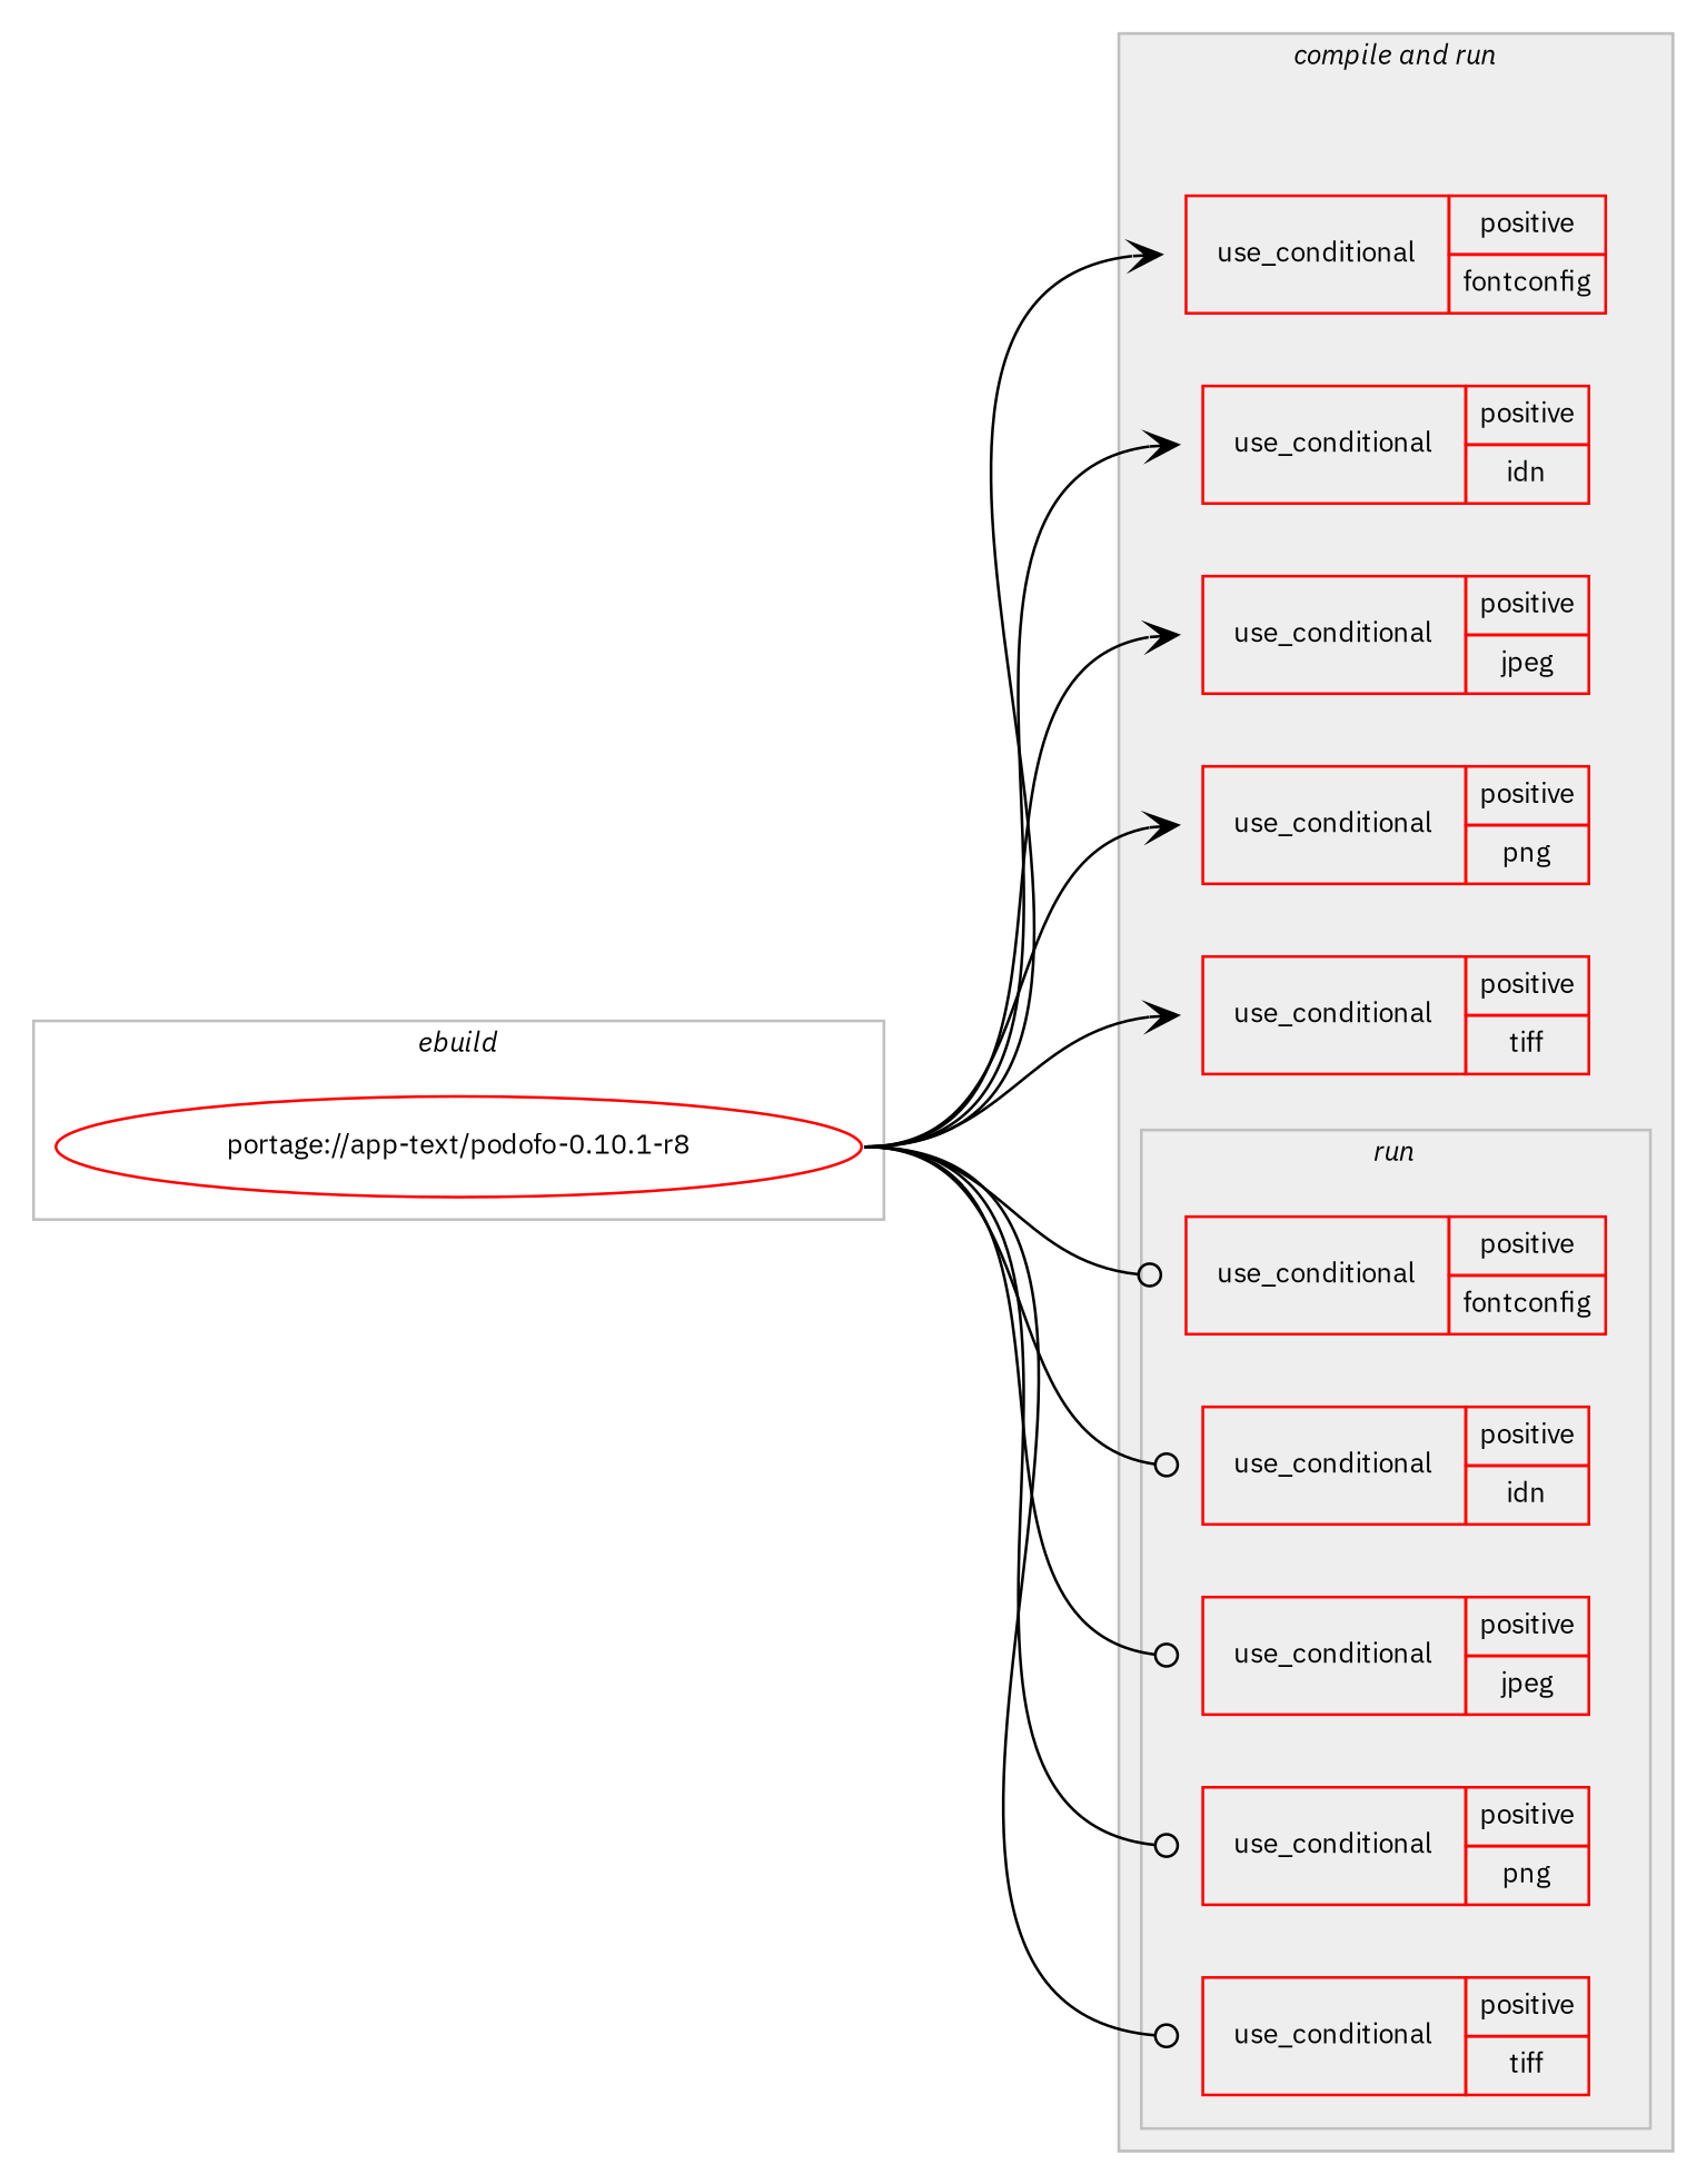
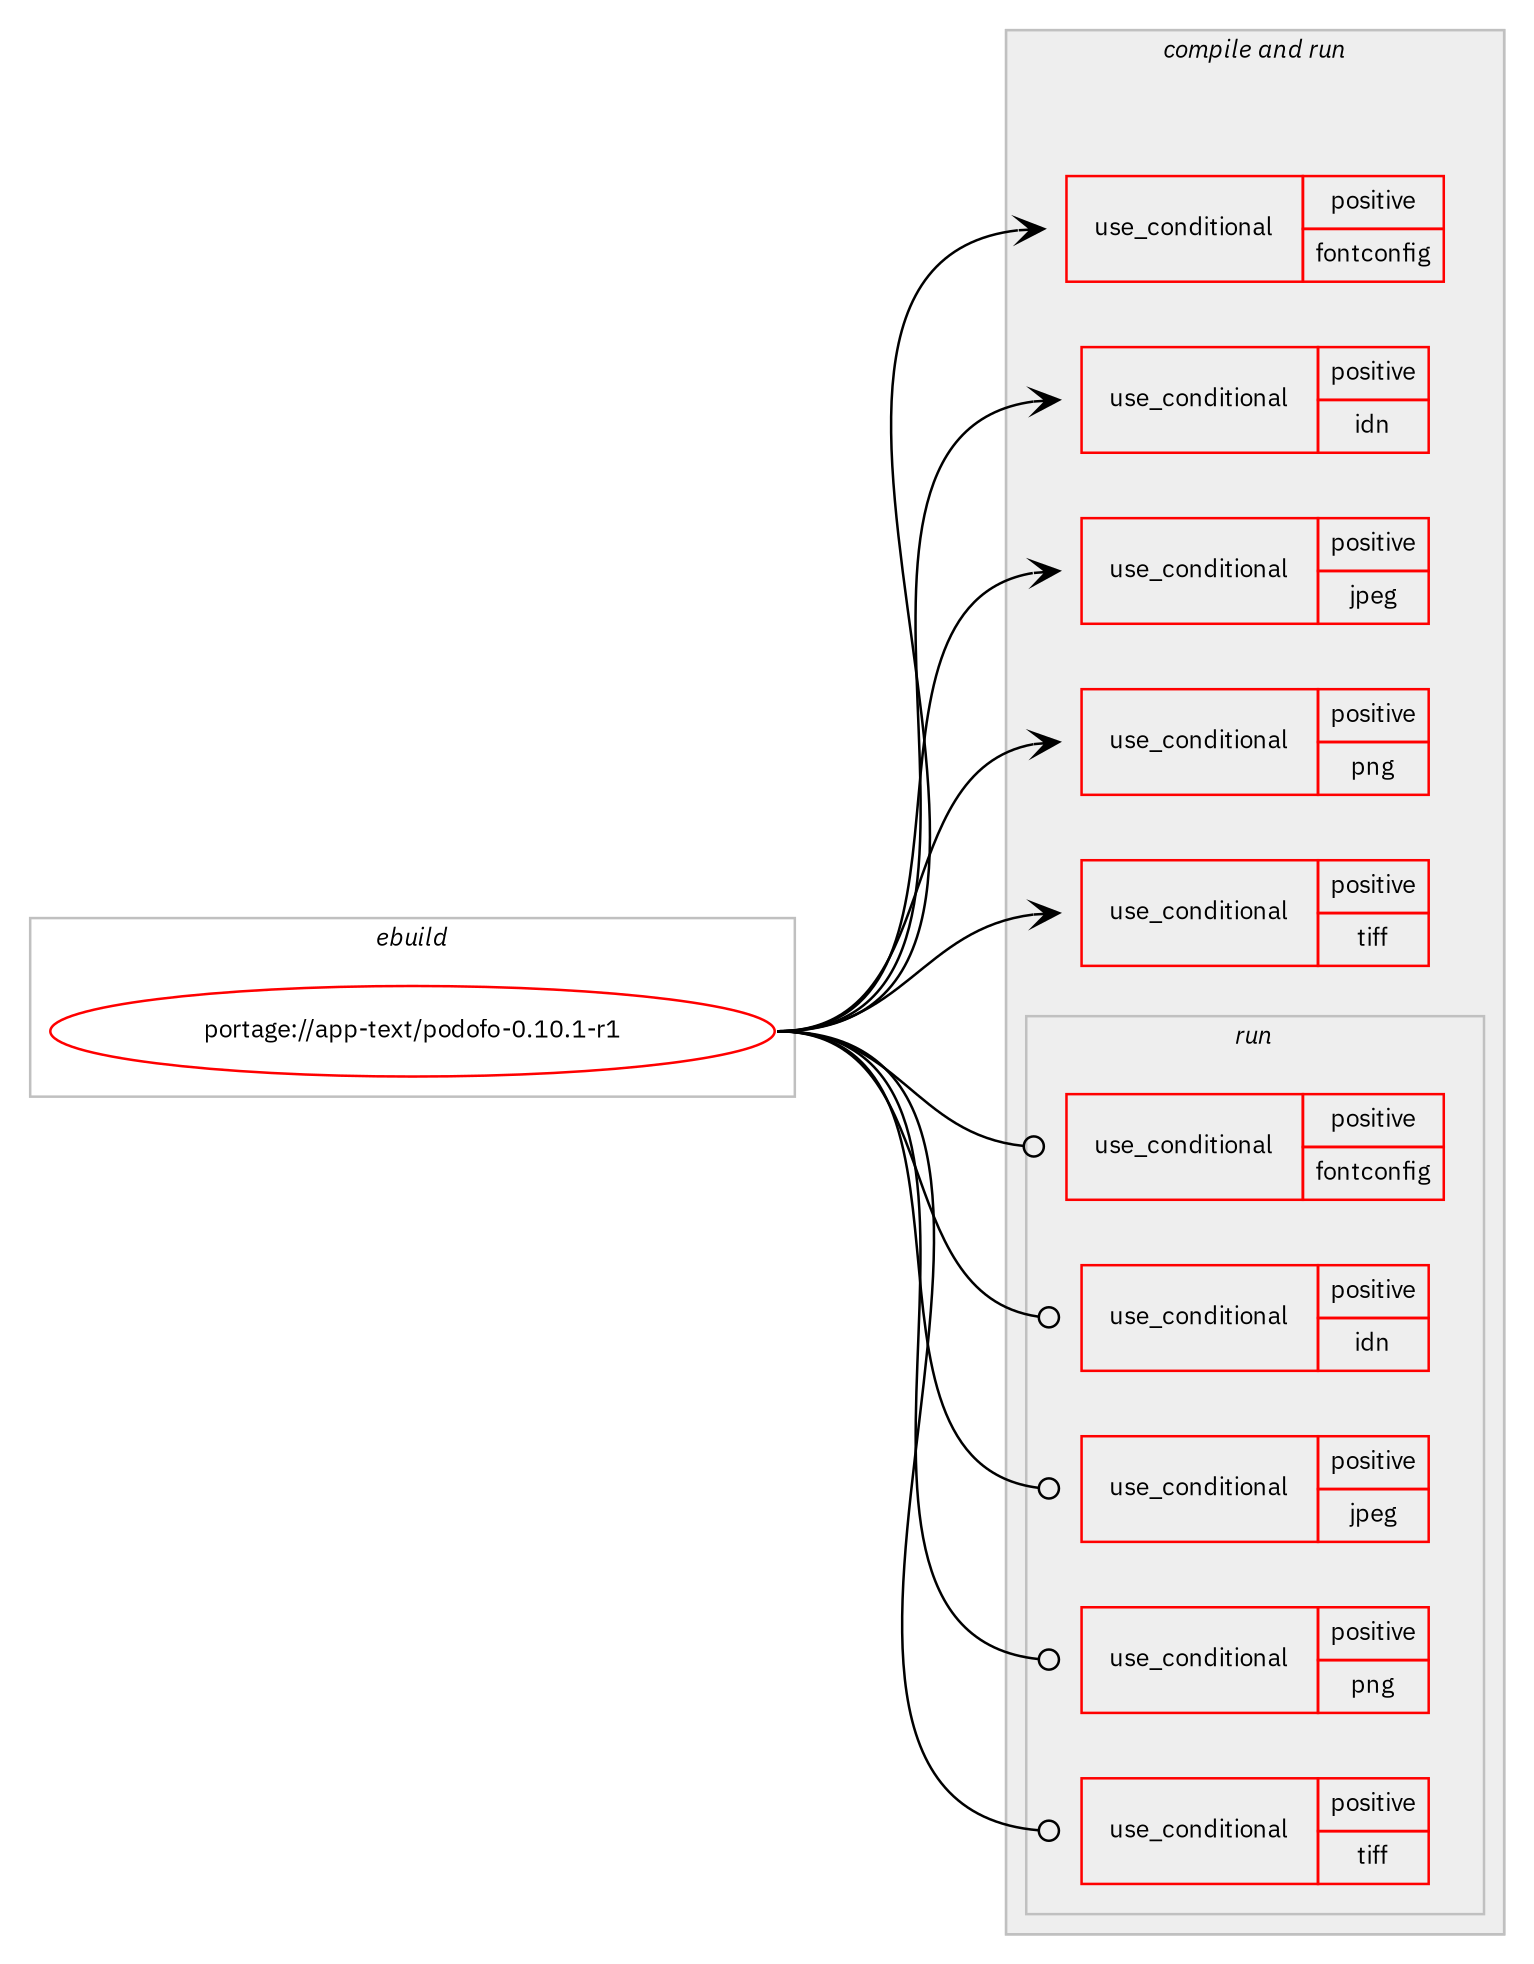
  digraph {
    compound=true
    concentrate=true
    fontname="IBM Plex Sans"
    fontsize=10
    newrank=true
    rankdir=LR
    ranksep=1.5
    node [color=red fontname="IBM Plex Sans" fontsize=10 shape=none]
    edge [arrowhead=vee headport=w style=solid tailport=e weight=20 fontname="IBM Plex Sans"]
-   n1 [label="portage://app-text/podofo-0.10.1-r8" width=4 shape=""]
+   n1 [label="portage://app-text/podofo-0.10.1-r1" width=4 shape=""]
    n2 [label=<<TABLE BORDER="0" CELLBORDER="1" CELLSPACING="0" CELLPADDING="4"><TR><TD ROWSPAN="3" CELLPADDING="10">use_conditional</TD></TR><TR><TD>positive</TD></TR><TR><TD>fontconfig</TD></TR></TABLE>>]
    n3 [label=<<TABLE BORDER="0" CELLBORDER="1" CELLSPACING="0" CELLPADDING="4"><TR><TD ROWSPAN="3" CELLPADDING="10">use_conditional</TD></TR><TR><TD>positive</TD></TR><TR><TD>idn</TD></TR></TABLE>>]
    n4 [label=<<TABLE BORDER="0" CELLBORDER="1" CELLSPACING="0" CELLPADDING="4"><TR><TD ROWSPAN="3" CELLPADDING="10">use_conditional</TD></TR><TR><TD>positive</TD></TR><TR><TD>jpeg</TD></TR></TABLE>>]
    n5 [label=<<TABLE BORDER="0" CELLBORDER="1" CELLSPACING="0" CELLPADDING="4"><TR><TD ROWSPAN="3" CELLPADDING="10">use_conditional</TD></TR><TR><TD>positive</TD></TR><TR><TD>png</TD></TR></TABLE>>]
    n6 [label=<<TABLE BORDER="0" CELLBORDER="1" CELLSPACING="0" CELLPADDING="4"><TR><TD ROWSPAN="3" CELLPADDING="10">use_conditional</TD></TR><TR><TD>positive</TD></TR><TR><TD>tiff</TD></TR></TABLE>>]
    n7 [label=<<TABLE BORDER="0" CELLBORDER="1" CELLSPACING="0" CELLPADDING="4"><TR><TD ROWSPAN="3" CELLPADDING="10">use_conditional</TD></TR><TR><TD>positive</TD></TR><TR><TD>fontconfig</TD></TR></TABLE>>]
    n8 [label=<<TABLE BORDER="0" CELLBORDER="1" CELLSPACING="0" CELLPADDING="4"><TR><TD ROWSPAN="3" CELLPADDING="10">use_conditional</TD></TR><TR><TD>positive</TD></TR><TR><TD>idn</TD></TR></TABLE>>]
    n9 [label=<<TABLE BORDER="0" CELLBORDER="1" CELLSPACING="0" CELLPADDING="4"><TR><TD ROWSPAN="3" CELLPADDING="10">use_conditional</TD></TR><TR><TD>positive</TD></TR><TR><TD>jpeg</TD></TR></TABLE>>]
    n10 [label=<<TABLE BORDER="0" CELLBORDER="1" CELLSPACING="0" CELLPADDING="4"><TR><TD ROWSPAN="3" CELLPADDING="10">use_conditional</TD></TR><TR><TD>positive</TD></TR><TR><TD>png</TD></TR></TABLE>>]
    n11 [label=<<TABLE BORDER="0" CELLBORDER="1" CELLSPACING="0" CELLPADDING="4"><TR><TD ROWSPAN="3" CELLPADDING="10">use_conditional</TD></TR><TR><TD>positive</TD></TR><TR><TD>tiff</TD></TR></TABLE>>]
    subgraph cluster_1 {
      color=gray
      label=<<i>ebuild</i>>
      rank=same
      n1
    }
    subgraph cluster_2 {
      color=gray
      label=<<i>dependencies</i>>
      subgraph cluster_3 {
        color=gray
        fillcolor="#eeeeee"
        label=<<i>compile</i>>
        style=filled
        subgraph sub_4 {
          color=gray
          fillcolor="#eeeeee"
          label=<<i>compile</i>>
          style=filled
          n2
        }
        subgraph sub_5 {
          color=gray
          fillcolor="#eeeeee"
          label=<<i>compile</i>>
          style=filled
          n3
        }
        subgraph sub_6 {
          color=gray
          fillcolor="#eeeeee"
          label=<<i>compile</i>>
          style=filled
          n4
        }
        subgraph sub_7 {
          color=gray
          fillcolor="#eeeeee"
          label=<<i>compile</i>>
          style=filled
          n5
        }
        subgraph sub_8 {
          color=gray
          fillcolor="#eeeeee"
          label=<<i>compile</i>>
          style=filled
          n6
        }
      }
      subgraph cluster_9 {
        color=gray
        fillcolor="#eeeeee"
        label=<<i>compile and run</i>>
        style=filled
      }
      subgraph cluster_10 {
        color=gray
        fillcolor="#eeeeee"
        label=<<i>run</i>>
        style=filled
        subgraph sub_11 {
          color=gray
          fillcolor="#eeeeee"
          label=<<i>run</i>>
          style=filled
          n7
        }
        subgraph sub_12 {
          color=gray
          fillcolor="#eeeeee"
          label=<<i>run</i>>
          style=filled
          n8
        }
        subgraph sub_13 {
          color=gray
          fillcolor="#eeeeee"
          label=<<i>run</i>>
          style=filled
          n9
        }
        subgraph sub_14 {
          color=gray
          fillcolor="#eeeeee"
          label=<<i>run</i>>
          style=filled
          n10
        }
        subgraph sub_15 {
          color=gray
          fillcolor="#eeeeee"
          label=<<i>run</i>>
          style=filled
          n11
        }
      }
    }
    subgraph cluster_16 {
      color=gray
      label=<<i>candidates</i>>
      rank=same
    }
    n1 -> n2
    n1 -> n3
    n1 -> n4
    n1 -> n5
    n1 -> n6
    n1 -> n7 [arrowhead=odot]
    n1 -> n8 [arrowhead=odot]
    n1 -> n9 [arrowhead=odot]
    n1 -> n10 [arrowhead=odot]
    n1 -> n11 [arrowhead=odot]
  }
